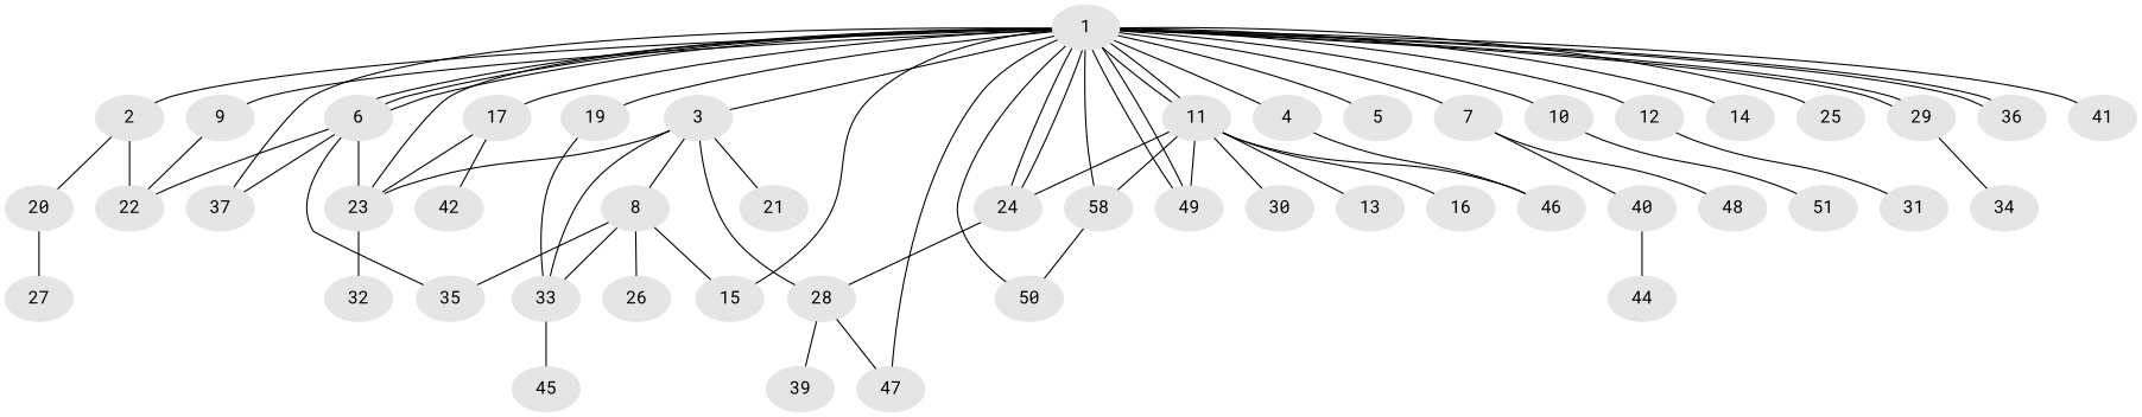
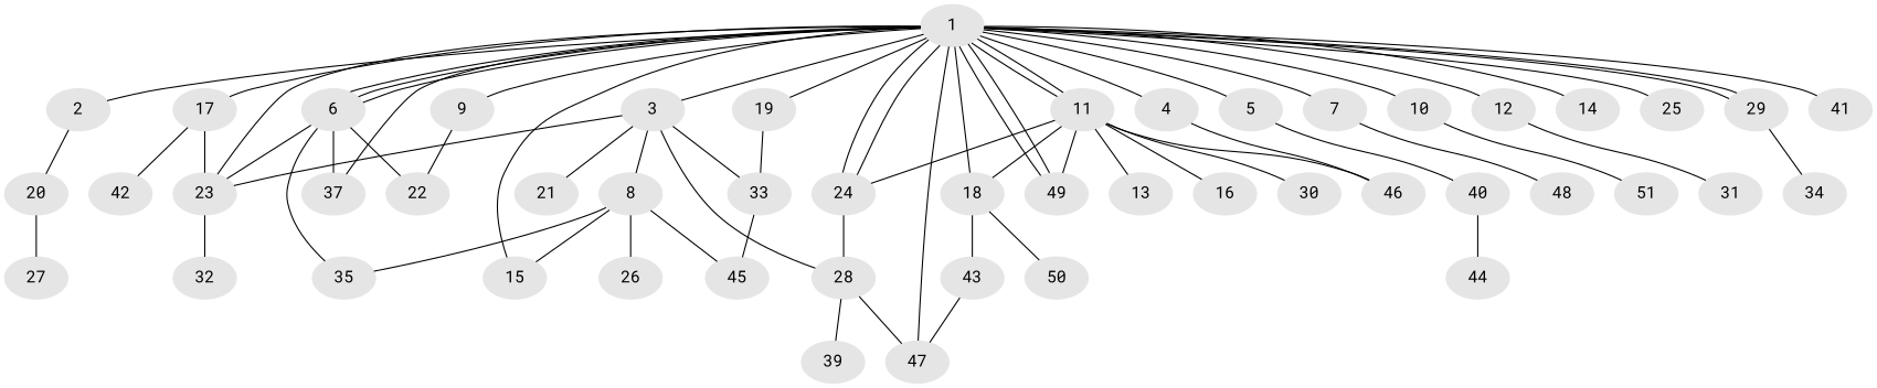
  graph {
    fontname="Roboto Mono"
    node [color=gray90 fontname="Roboto Mono" style=filled]
    edge [fontname="Roboto Mono"]
    1
    2
    3
    4
    5
    6
    7
    9
    10
    11
    12
    14
    15
    17
-   18 [label=58]
+   18
    19
    23
    24
    25
    29
-   36
    37
    41
    47
    49
    50
    22
    20
    8
    21
    28
    33
    46
    35
    40
    48
    51
    13
    16
    30
    31
    42
+   43
    32
    34
    26
    39
    45
    44
    27
    1 -- 2
    1 -- 3
    1 -- 4
    1 -- 5
    1 -- 6
    1 -- 6
    1 -- 6
    1 -- 7
    1 -- 9
    1 -- 10
    1 -- 11
    1 -- 11
    1 -- 12
    1 -- 14
    1 -- 15
    1 -- 17
    1 -- 18
    1 -- 19
    1 -- 23
    1 -- 24
    1 -- 24
    1 -- 25
    1 -- 29
    1 -- 29
-   1 -- 36
-   1 -- 36
    1 -- 37
    1 -- 41
    1 -- 47
    1 -- 49
    1 -- 49
-   1 -- 50
-   2 -- 22
    2 -- 20
    3 -- 23
    3 -- 8
    3 -- 21
    3 -- 28
    3 -- 33
    4 -- 46
    6 -- 23
    6 -- 37
    6 -- 22
    6 -- 35
-   7 -- 40
+   5 -- 40
    7 -- 48
    9 -- 22
    10 -- 51
    11 -- 18
    11 -- 24
    11 -- 49
    11 -- 46
    11 -- 13
    11 -- 16
    11 -- 30
    12 -- 31
    17 -- 23
    17 -- 42
    18 -- 50
+   18 -- 43
    19 -- 33
    23 -- 32
    24 -- 28
    29 -- 34
    20 -- 27
    8 -- 15
-   8 -- 33
+   8 -- 45
    8 -- 35
    8 -- 26
    28 -- 47
    28 -- 39
    33 -- 45
    40 -- 44
+   43 -- 47
  }
